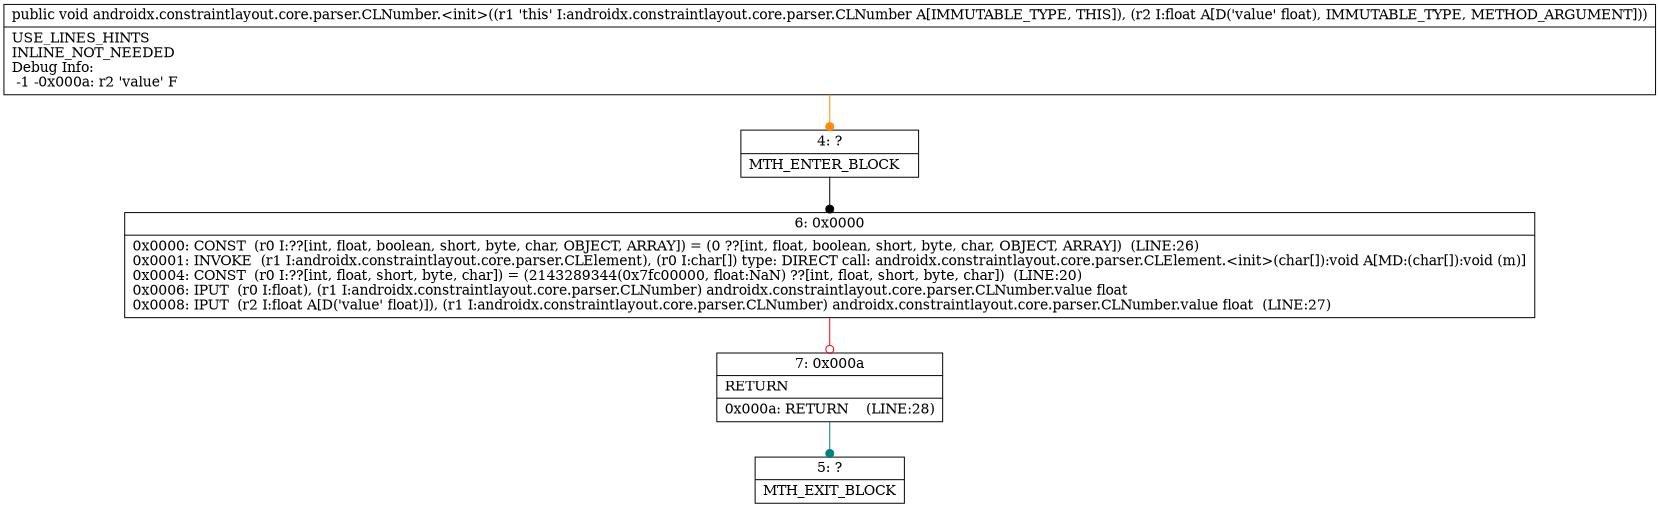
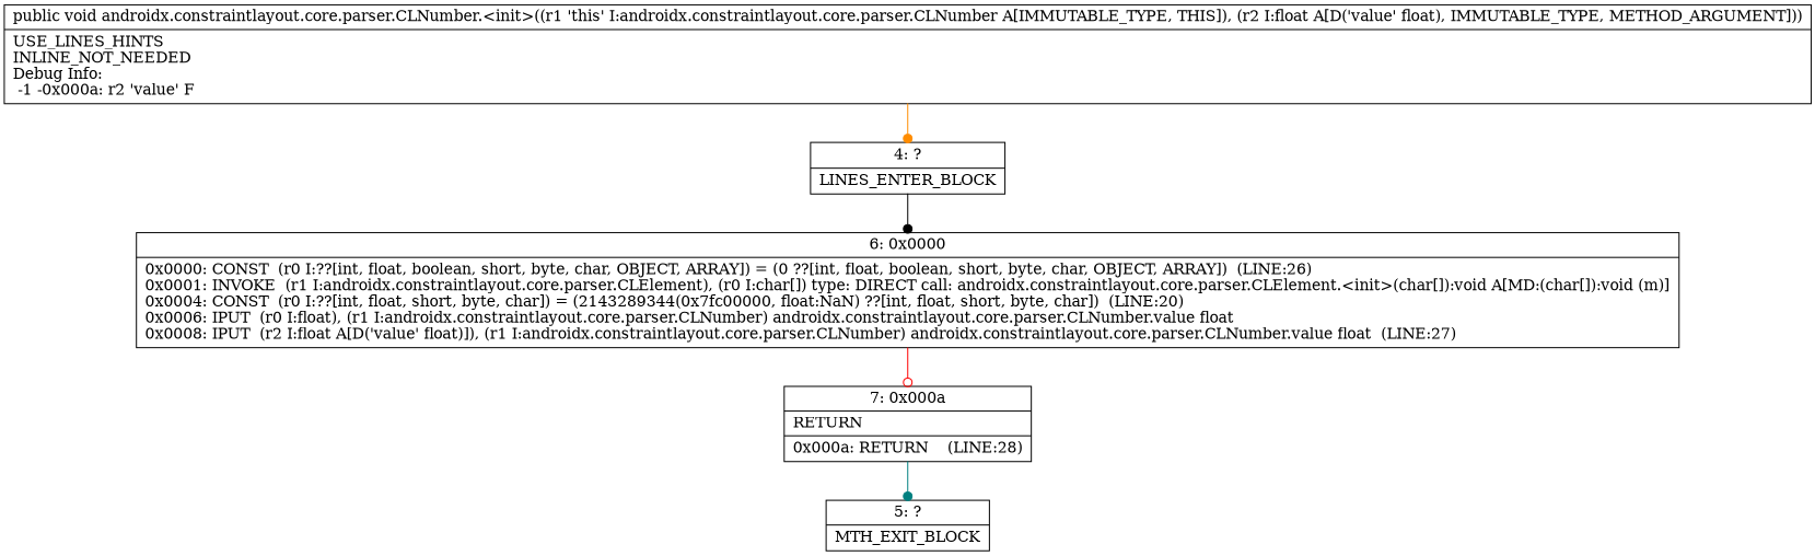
  digraph {
    node [shape=record]
    edge [arrowhead=dot]
-   n1 [label="{4\:\ ?|MTH_ENTER_BLOCK\l}"]
+   n1 [label="{4\:\ ?|LINES_ENTER_BLOCK\l}"]
    n2 [label="{6\:\ 0x0000|0x0000: CONST  (r0 I:??[int, float, boolean, short, byte, char, OBJECT, ARRAY]) = (0 ??[int, float, boolean, short, byte, char, OBJECT, ARRAY])  (LINE:26)\l0x0001: INVOKE  (r1 I:androidx.constraintlayout.core.parser.CLElement), (r0 I:char[]) type: DIRECT call: androidx.constraintlayout.core.parser.CLElement.\<init\>(char[]):void A[MD:(char[]):void (m)]\l0x0004: CONST  (r0 I:??[int, float, short, byte, char]) = (2143289344(0x7fc00000, float:NaN) ??[int, float, short, byte, char])  (LINE:20)\l0x0006: IPUT  (r0 I:float), (r1 I:androidx.constraintlayout.core.parser.CLNumber) androidx.constraintlayout.core.parser.CLNumber.value float \l0x0008: IPUT  (r2 I:float A[D('value' float)]), (r1 I:androidx.constraintlayout.core.parser.CLNumber) androidx.constraintlayout.core.parser.CLNumber.value float  (LINE:27)\l}"]
    n3 [label="{7\:\ 0x000a|RETURN\l|0x000a: RETURN    (LINE:28)\l}"]
    n4 [label="{5\:\ ?|MTH_EXIT_BLOCK\l}"]
    n5 [label="{public void androidx.constraintlayout.core.parser.CLNumber.\<init\>((r1 'this' I:androidx.constraintlayout.core.parser.CLNumber A[IMMUTABLE_TYPE, THIS]), (r2 I:float A[D('value' float), IMMUTABLE_TYPE, METHOD_ARGUMENT]))  | USE_LINES_HINTS\lINLINE_NOT_NEEDED\lDebug Info:\l  \-1 \-0x000a: r2 'value' F\l}"]
    n1 -> n2 [color=black]
    n2 -> n3 [arrowhead=odot color=red]
    n3 -> n4 [color=teal]
    n5 -> n1 [color=darkorange]
  }
